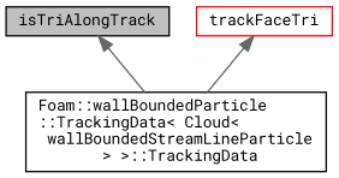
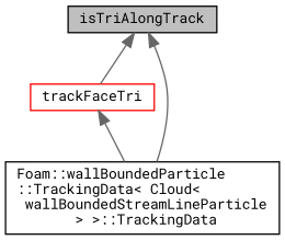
  digraph {
    rankdir=TB
    fontname="Roboto Mono"
    node [color=black fontname="Roboto Mono" fontsize=10 shape=record]
    edge [color=gray40 dir=back fontname="Roboto Mono" fontsize=10 labelfontname=FreeSans labelfontsize=10 style=solid]
    n1 [fillcolor=grey75 fontcolor=black height=0.2 label=isTriAlongTrack style=filled width=0.4]
    n2 [color=red height=0.2 label=trackFaceTri width=0.4]
    n3 [height=0.2 label="Foam::wallBoundedParticle\l::TrackingData\< Cloud\<\l wallBoundedStreamLineParticle\l \> \>::TrackingData" width=0.4]
+   n1 -> n2
    n1 -> n3
    n2 -> n3
  }
